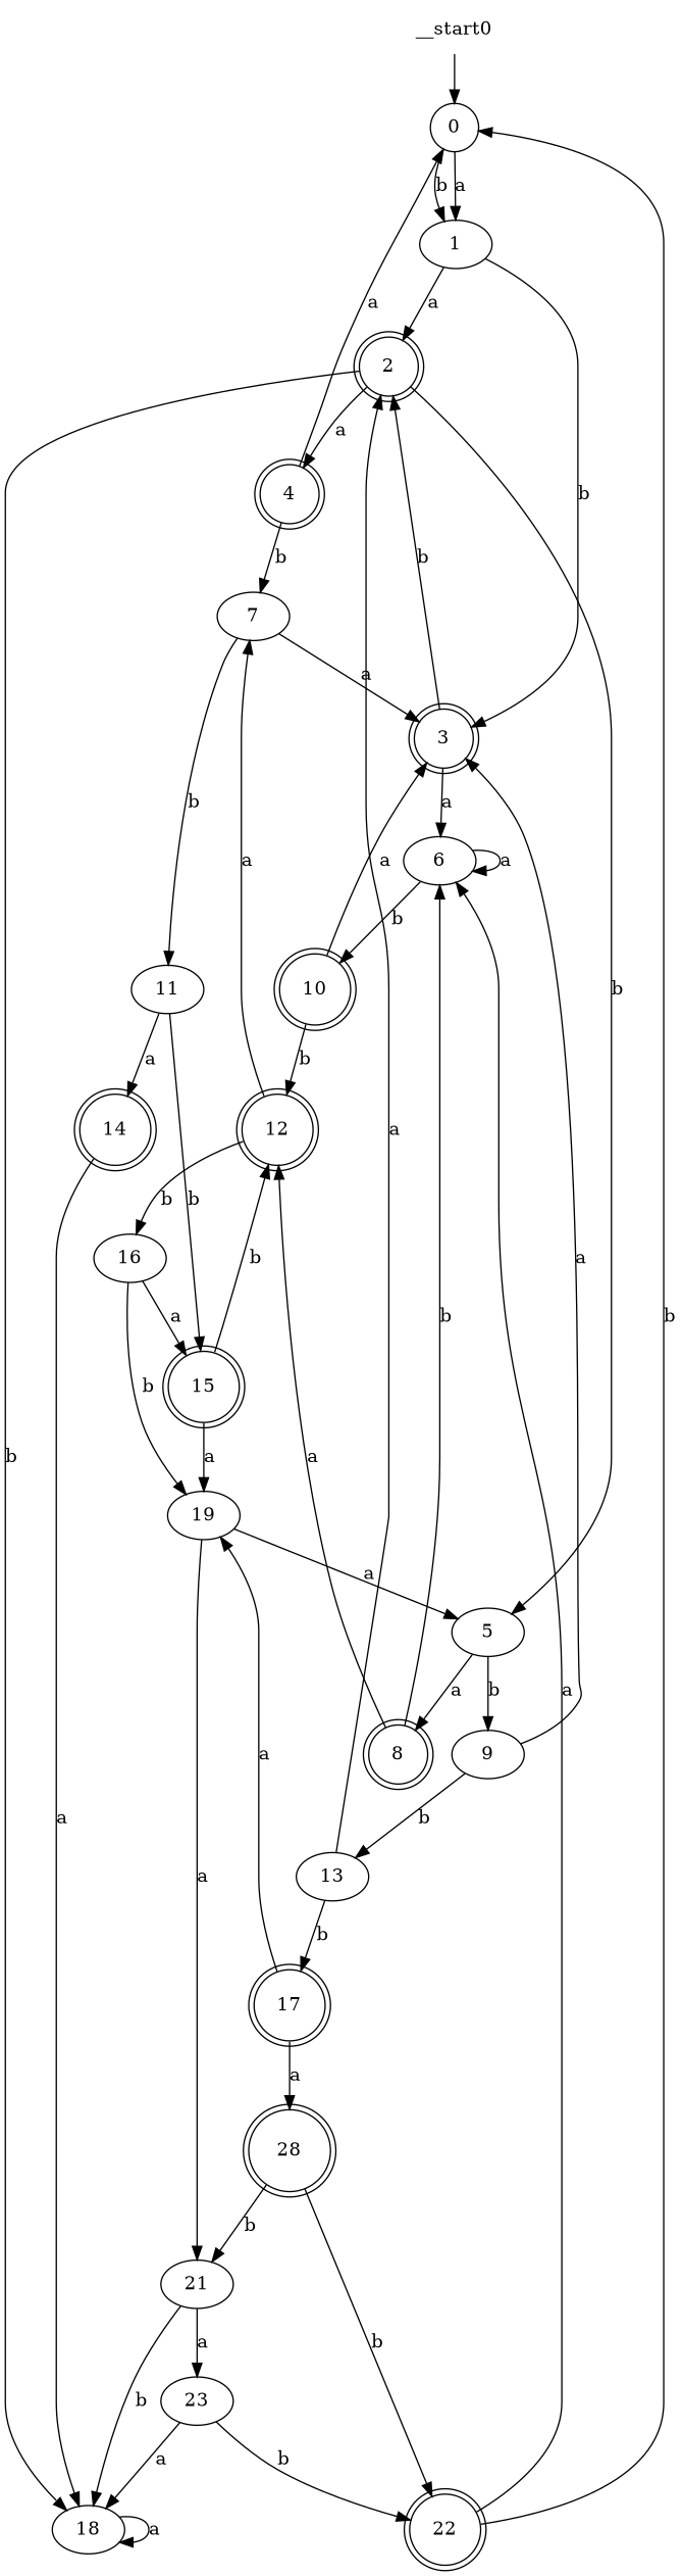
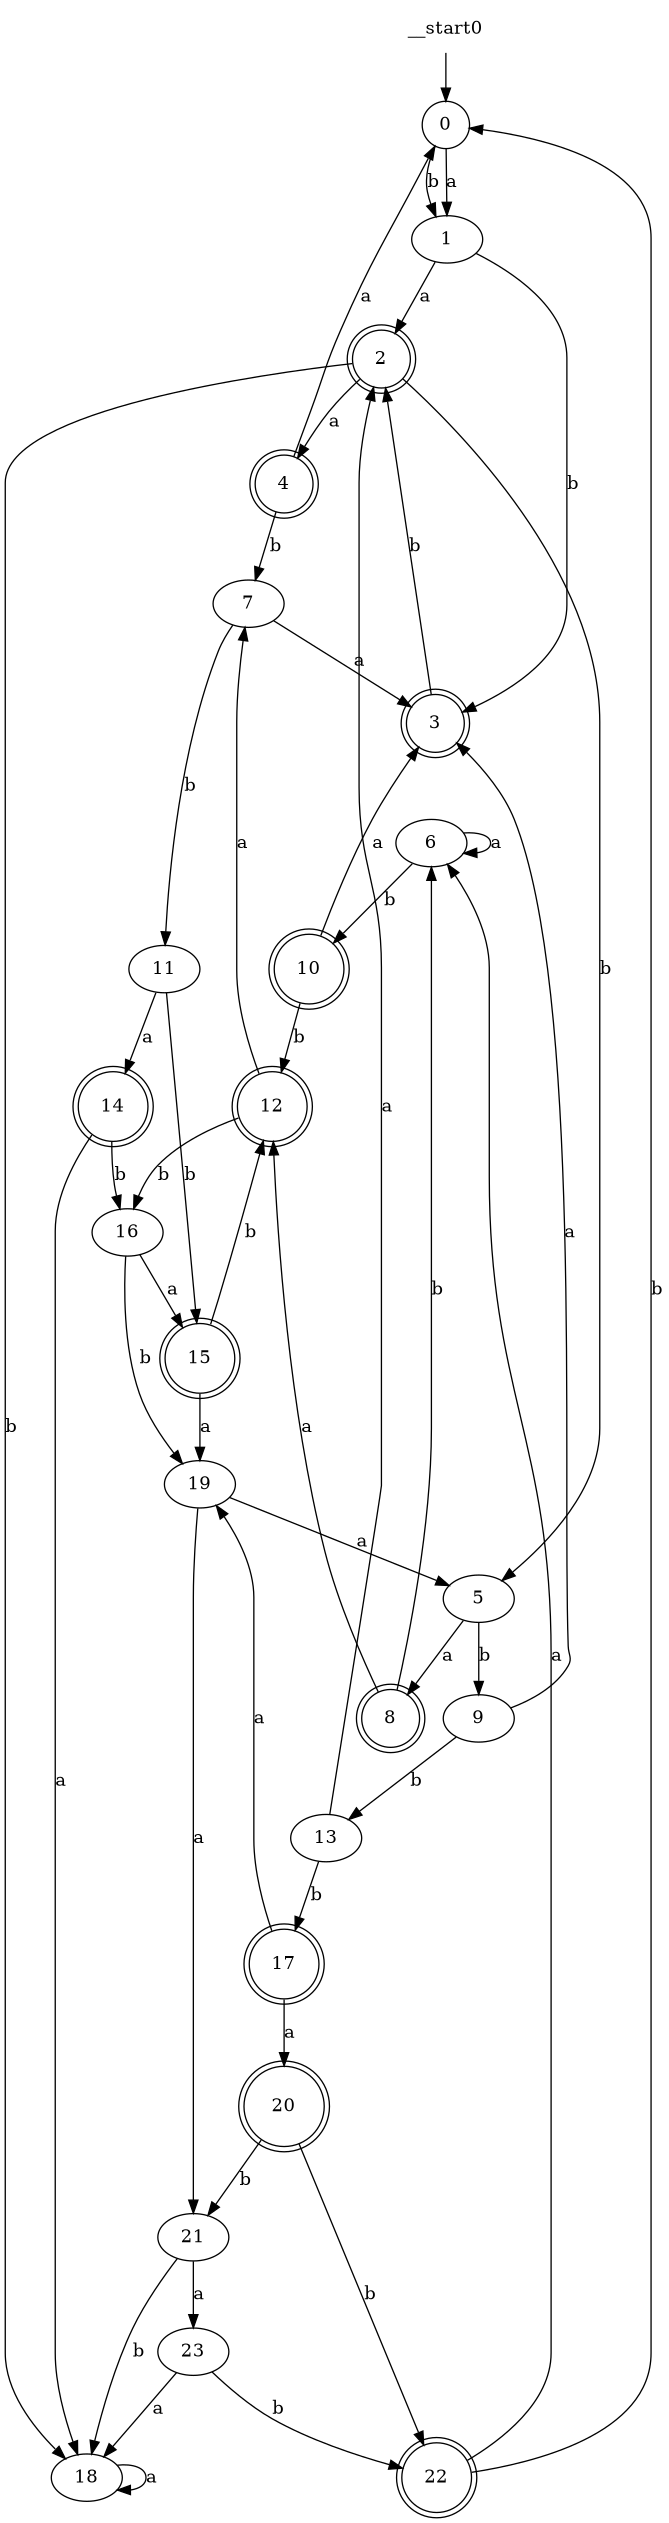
  digraph {
    __start0 [shape=none]
    0 [shape=circle]
    1
    2 [shape=doublecircle]
    3 [shape=doublecircle]
    4 [shape=doublecircle]
    5
    18
    6
    7
    8 [shape=doublecircle]
    9
    10 [shape=doublecircle]
    11
    12 [shape=doublecircle]
    13
    14 [shape=doublecircle]
    15 [shape=doublecircle]
    16
    17 [shape=doublecircle]
    19
-   20 [shape=doublecircle label=28]
+   20 [shape=doublecircle]
    21
    22 [shape=doublecircle]
    23
    __start0 -> 0
    0 -> 1 [label=a]
    0 -> 1 [label=b]
    1 -> 2 [label=a]
    1 -> 3 [label=b]
    2 -> 4 [label=a]
    2 -> 5 [label=b]
    2 -> 18 [label=b]
    3 -> 2 [label=b]
-   3 -> 6 [label=a]
    4 -> 0 [label=a]
    4 -> 7 [label=b]
    5 -> 8 [label=a]
    5 -> 9 [label=b]
    18 -> 18 [label=a]
    6 -> 6 [label=a]
    6 -> 10 [label=b]
    7 -> 3 [label=a]
    7 -> 11 [label=b]
    8 -> 6 [label=b]
    8 -> 12 [label=a]
    9 -> 3 [label=a]
    9 -> 13 [label=b]
    10 -> 3 [label=a]
    10 -> 12 [label=b]
    11 -> 14 [label=a]
    11 -> 15 [label=b]
    12 -> 7 [label=a]
    12 -> 16 [label=b]
    13 -> 2 [label=a]
    13 -> 17 [label=b]
    14 -> 18 [label=a]
+   14 -> 16 [label=b]
    15 -> 12 [label=b]
    15 -> 19 [label=a]
    16 -> 15 [label=a]
    16 -> 19 [label=b]
    17 -> 19 [label=a]
    17 -> 20 [label=a]
    19 -> 5 [label=a]
    19 -> 21 [label=a]
    20 -> 21 [label=b]
    20 -> 22 [label=b]
    21 -> 18 [label=b]
    21 -> 23 [label=a]
    22 -> 0 [label=b]
    22 -> 6 [label=a]
    23 -> 18 [label=a]
    23 -> 22 [label=b]
  }
